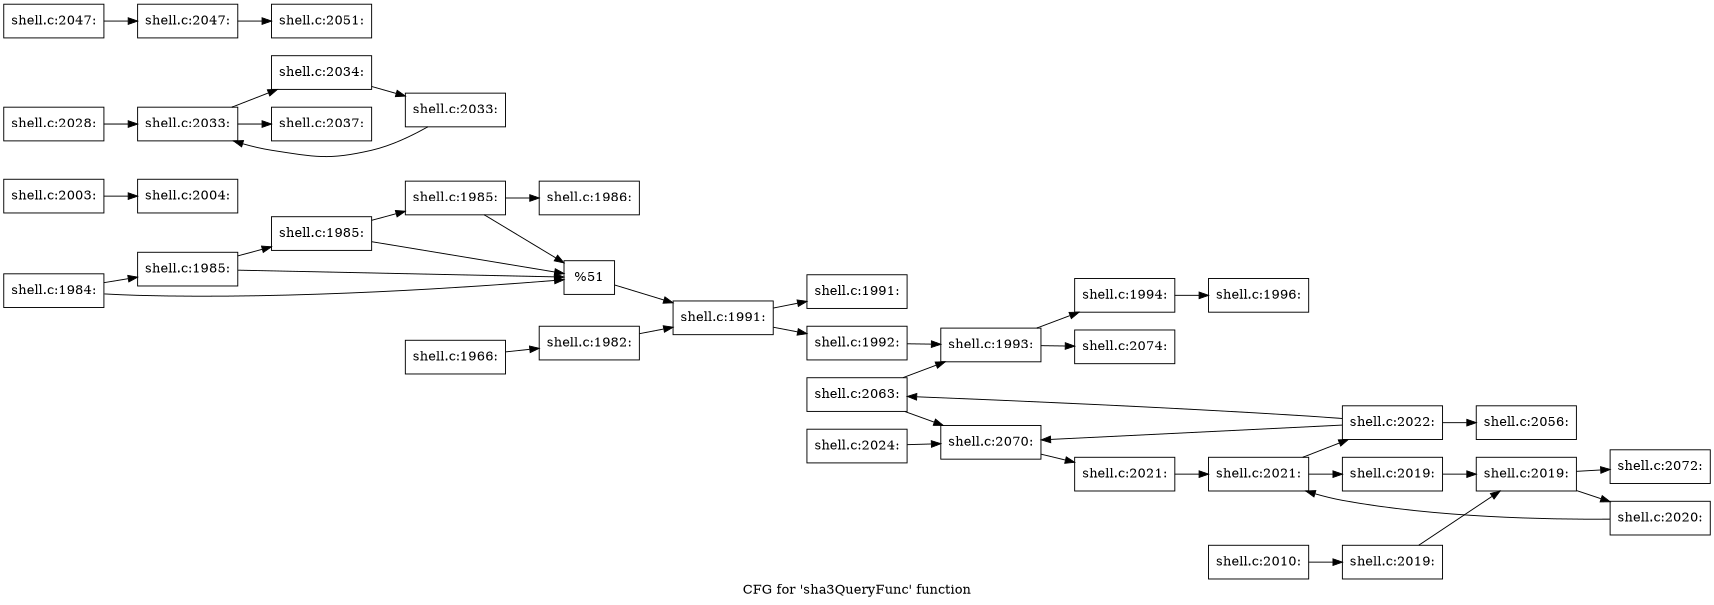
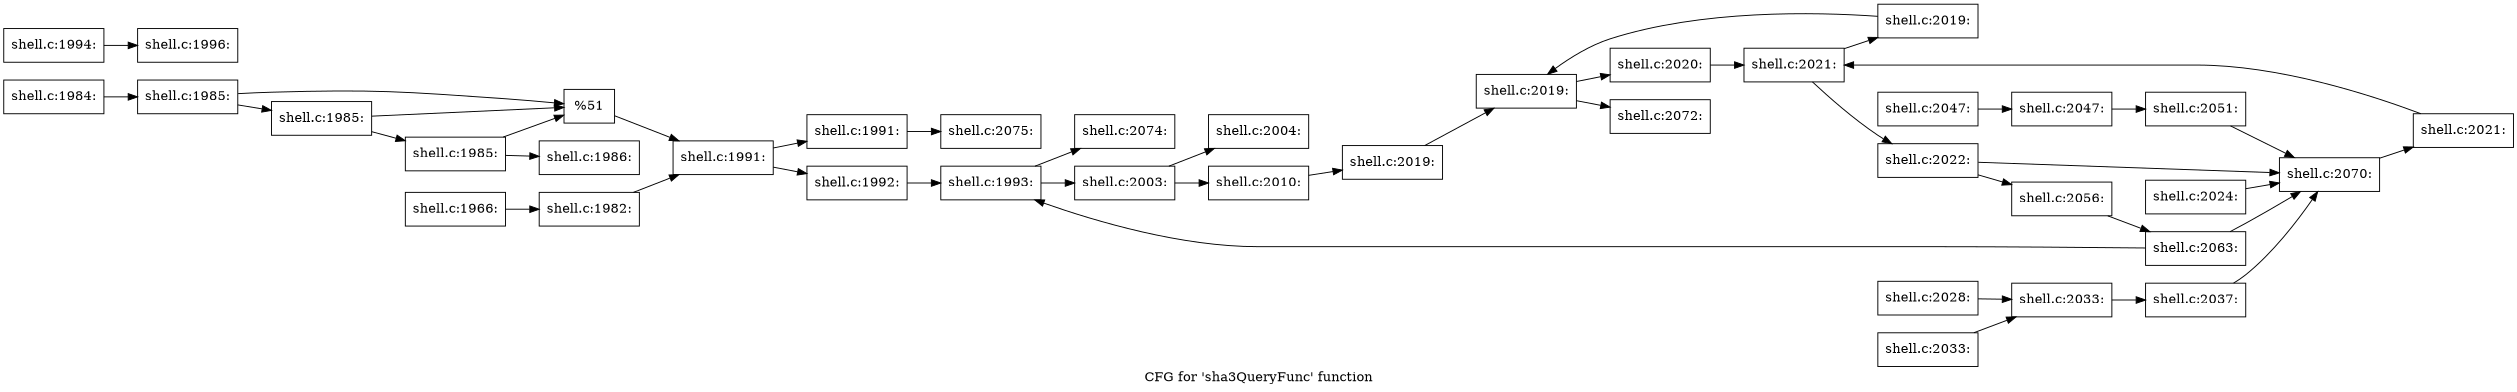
  digraph {
    label="CFG for 'sha3QueryFunc' function"
    rankdir=LR
    node [shape=record]
    n1 [label="{shell.c:1966:}"]
    n2 [label="{shell.c:1982:}"]
    n3 [label="{shell.c:1991:}"]
    n4 [label="{shell.c:1984:}"]
    n5 [label="{shell.c:1985:}"]
    n6 [label="{%51}"]
    n7 [label="{shell.c:1991:}"]
    n8 [label="{shell.c:1992:}"]
    n9 [label="{shell.c:1985:}"]
+   n10 [label="{shell.c:2075:}"]
    n11 [label="{shell.c:1993:}"]
    n12 [label="{shell.c:1985:}"]
    n13 [label="{shell.c:1986:}"]
    n14 [label="{shell.c:1994:}"]
    n15 [label="{shell.c:2074:}"]
    n16 [label="{shell.c:1996:}"]
    n17 [label="{shell.c:2003:}"]
    n18 [label="{shell.c:2010:}"]
    n19 [label="{shell.c:2004:}"]
    n20 [label="{shell.c:2019:}"]
    n21 [label="{shell.c:2019:}"]
    n22 [label="{shell.c:2020:}"]
    n23 [label="{shell.c:2072:}"]
    n24 [label="{shell.c:2021:}"]
    n25 [label="{shell.c:2022:}"]
    n26 [label="{shell.c:2019:}"]
    n27 [label="{shell.c:2070:}"]
    n28 [label="{shell.c:2056:}"]
    n29 [label="{shell.c:2063:}"]
    n30 [label="{shell.c:2021:}"]
    n31 [label="{shell.c:2024:}"]
    n32 [label="{shell.c:2028:}"]
    n33 [label="{shell.c:2033:}"]
-   n34 [label="{shell.c:2034:}"]
    n35 [label="{shell.c:2037:}"]
    n36 [label="{shell.c:2047:}"]
    n37 [label="{shell.c:2051:}"]
    n38 [label="{shell.c:2033:}"]
    n39 [label="{shell.c:2047:}"]
    n1 -> n2
    n2 -> n3
    n3 -> n7
    n3 -> n8
    n4 -> n5
-   n4 -> n6
    n5 -> n6
    n5 -> n9
    n6 -> n3
+   n7 -> n10
    n8 -> n11
    n9 -> n6
    n9 -> n12
-   n11 -> n14
+   n11 -> n17
    n11 -> n15
    n12 -> n6
    n12 -> n13
    n14 -> n16
+   n17 -> n18
    n17 -> n19
    n18 -> n20
    n20 -> n21
    n21 -> n22
    n21 -> n23
    n22 -> n24
    n24 -> n25
    n24 -> n26
    n25 -> n27
    n25 -> n28
-   n25 -> n29
+   n28 -> n29
    n26 -> n21
    n27 -> n30
    n29 -> n11
    n29 -> n27
    n30 -> n24
    n31 -> n27
    n32 -> n33
-   n33 -> n34
    n33 -> n35
-   n34 -> n38
+   n35 -> n27
    n36 -> n37
+   n37 -> n27
    n38 -> n33
    n39 -> n36
  }
